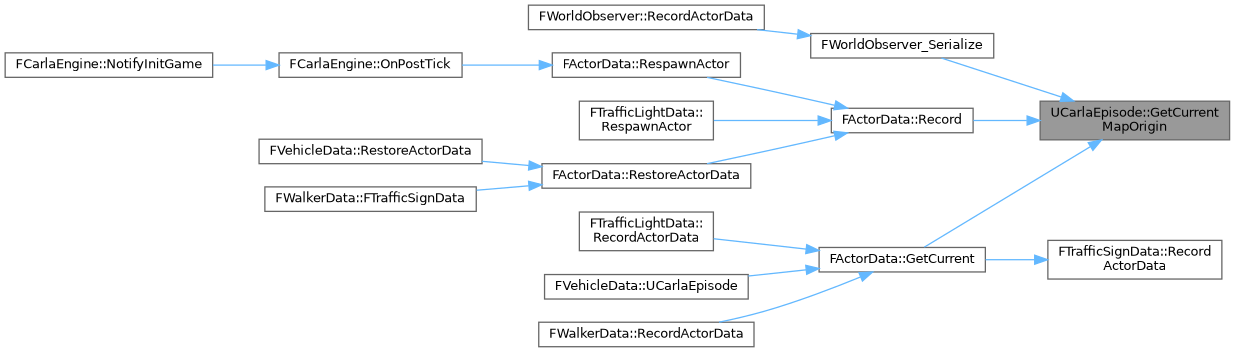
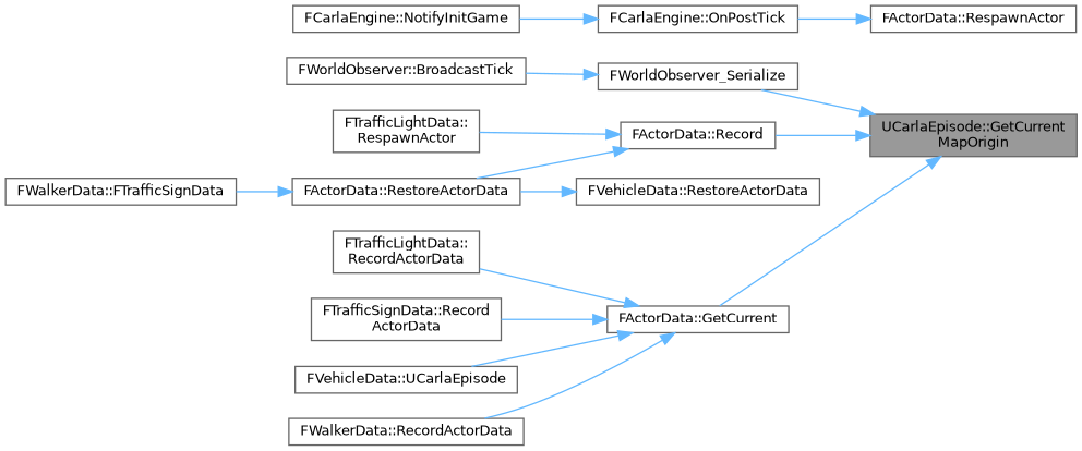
  digraph {
    rankdir=RL
    node [color=grey40 fillcolor=white fontname=Helvetica fontsize=10 shape=box style=filled]
    edge [color=steelblue1 dir=back fontname=Helvetica fontsize=10 labelfontname=Helvetica labelfontsize=10 style=solid]
    n1 [color=gray40 fillcolor=grey60 fontcolor=black height=0.2 label="UCarlaEpisode::GetCurrent\lMapOrigin" width=0.4]
    n2 [height=0.2 label=FWorldObserver_Serialize width=0.4]
    n3 [height=0.2 label="FActorData::Record" width=0.4]
    n4 [height=0.2 label="FActorData::GetCurrent" width=0.4]
-   n5 [height=0.2 label="FWorldObserver::RecordActorData" width=0.4]
+   n5 [height=0.2 label="FWorldObserver::BroadcastTick" width=0.4]
    n6 [height=0.2 label="FActorData::RespawnActor" width=0.4]
    n7 [height=0.2 label="FTrafficLightData::\lRespawnActor" width=0.4]
    n8 [height=0.2 label="FActorData::RestoreActorData" width=0.4]
    n9 [height=0.2 label="FTrafficLightData::\lRecordActorData" width=0.4]
    n10 [height=0.2 label="FTrafficSignData::Record\lActorData" width=0.4]
    n11 [height=0.2 label="FVehicleData::UCarlaEpisode" width=0.4]
    n12 [height=0.2 label="FWalkerData::RecordActorData" width=0.4]
    n13 [height=0.2 label="FCarlaEngine::OnPostTick" width=0.4]
    n14 [height=0.2 label="FCarlaEngine::NotifyInitGame" width=0.4]
    n15 [height=0.2 label="FVehicleData::RestoreActorData" width=0.4]
    n16 [height=0.2 label="FWalkerData::FTrafficSignData" width=0.4]
    n1 -> n2
    n1 -> n3
    n1 -> n4
    n2 -> n5
-   n3 -> n6
    n3 -> n7
    n3 -> n8
    n4 -> n9
-   n10 -> n4
+   n4 -> n10
    n4 -> n11
    n4 -> n12
    n6 -> n13
-   n8 -> n15
+   n15 -> n8
    n8 -> n16
    n13 -> n14
  }
